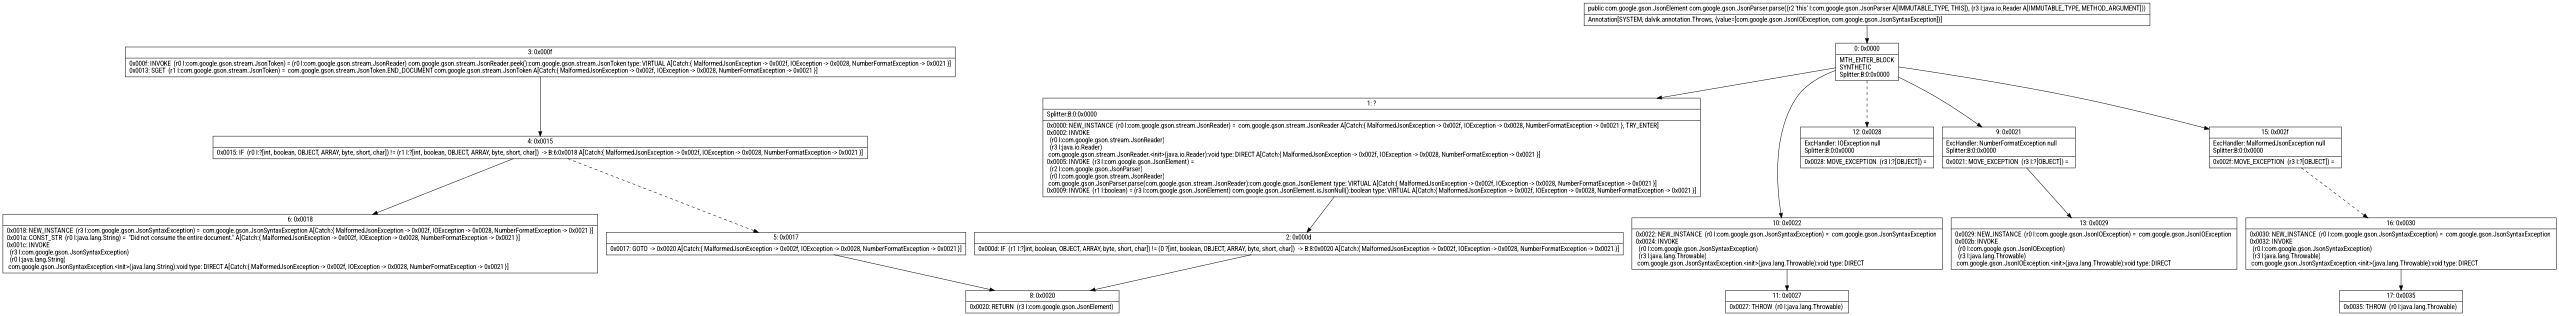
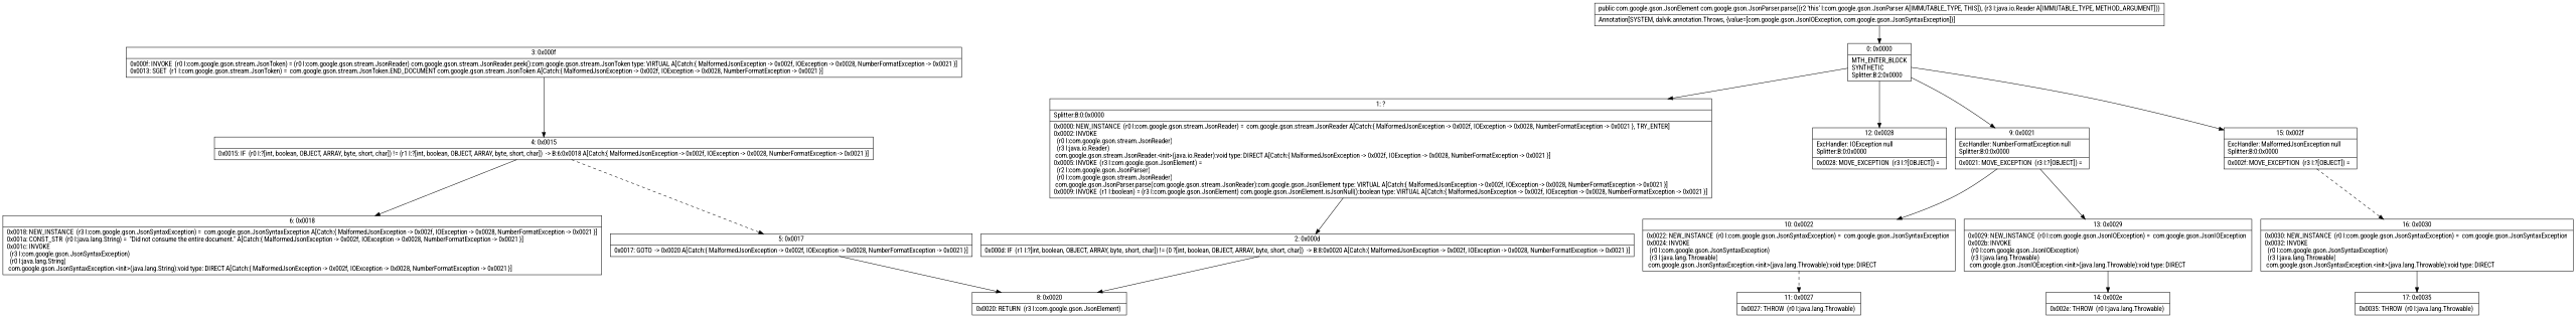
  digraph {
    fontname="Roboto Condensed"
    node [fontname="Roboto Condensed" shape=record]
    edge [fontname="Roboto Condensed"]
-   n1 [label="{0\:\ 0x0000|MTH_ENTER_BLOCK\lSYNTHETIC\lSplitter:B:0:0x0000\l}"]
+   n1 [label="{0\:\ 0x0000|MTH_ENTER_BLOCK\lSYNTHETIC\lSplitter:B:2:0x0000\l}"]
    n2 [label="{1\:\ ?|Splitter:B:0:0x0000\l|0x0000: NEW_INSTANCE  (r0 I:com.google.gson.stream.JsonReader) =  com.google.gson.stream.JsonReader A[Catch:\{ MalformedJsonException \-\> 0x002f, IOException \-\> 0x0028, NumberFormatException \-\> 0x0021 \}, TRY_ENTER]\l0x0002: INVOKE  \l  (r0 I:com.google.gson.stream.JsonReader)\l  (r3 I:java.io.Reader)\l com.google.gson.stream.JsonReader.\<init\>(java.io.Reader):void type: DIRECT A[Catch:\{ MalformedJsonException \-\> 0x002f, IOException \-\> 0x0028, NumberFormatException \-\> 0x0021 \}]\l0x0005: INVOKE  (r3 I:com.google.gson.JsonElement) = \l  (r2 I:com.google.gson.JsonParser)\l  (r0 I:com.google.gson.stream.JsonReader)\l com.google.gson.JsonParser.parse(com.google.gson.stream.JsonReader):com.google.gson.JsonElement type: VIRTUAL A[Catch:\{ MalformedJsonException \-\> 0x002f, IOException \-\> 0x0028, NumberFormatException \-\> 0x0021 \}]\l0x0009: INVOKE  (r1 I:boolean) = (r3 I:com.google.gson.JsonElement) com.google.gson.JsonElement.isJsonNull():boolean type: VIRTUAL A[Catch:\{ MalformedJsonException \-\> 0x002f, IOException \-\> 0x0028, NumberFormatException \-\> 0x0021 \}]\l}"]
    n3 [label="{9\:\ 0x0021|ExcHandler: NumberFormatException null\lSplitter:B:0:0x0000\l|0x0021: MOVE_EXCEPTION  (r3 I:?[OBJECT]) =  \l}"]
    n4 [label="{12\:\ 0x0028|ExcHandler: IOException null\lSplitter:B:0:0x0000\l|0x0028: MOVE_EXCEPTION  (r3 I:?[OBJECT]) =  \l}"]
    n5 [label="{15\:\ 0x002f|ExcHandler: MalformedJsonException null\lSplitter:B:0:0x0000\l|0x002f: MOVE_EXCEPTION  (r3 I:?[OBJECT]) =  \l}"]
    n6 [label="{2\:\ 0x000d|0x000d: IF  (r1 I:?[int, boolean, OBJECT, ARRAY, byte, short, char]) != (0 ?[int, boolean, OBJECT, ARRAY, byte, short, char])  \-\> B:8:0x0020 A[Catch:\{ MalformedJsonException \-\> 0x002f, IOException \-\> 0x0028, NumberFormatException \-\> 0x0021 \}]\l}"]
    n7 [label="{10\:\ 0x0022|0x0022: NEW_INSTANCE  (r0 I:com.google.gson.JsonSyntaxException) =  com.google.gson.JsonSyntaxException \l0x0024: INVOKE  \l  (r0 I:com.google.gson.JsonSyntaxException)\l  (r3 I:java.lang.Throwable)\l com.google.gson.JsonSyntaxException.\<init\>(java.lang.Throwable):void type: DIRECT \l}"]
    n8 [label="{13\:\ 0x0029|0x0029: NEW_INSTANCE  (r0 I:com.google.gson.JsonIOException) =  com.google.gson.JsonIOException \l0x002b: INVOKE  \l  (r0 I:com.google.gson.JsonIOException)\l  (r3 I:java.lang.Throwable)\l com.google.gson.JsonIOException.\<init\>(java.lang.Throwable):void type: DIRECT \l}"]
    n9 [label="{16\:\ 0x0030|0x0030: NEW_INSTANCE  (r0 I:com.google.gson.JsonSyntaxException) =  com.google.gson.JsonSyntaxException \l0x0032: INVOKE  \l  (r0 I:com.google.gson.JsonSyntaxException)\l  (r3 I:java.lang.Throwable)\l com.google.gson.JsonSyntaxException.\<init\>(java.lang.Throwable):void type: DIRECT \l}"]
    n10 [label="{8\:\ 0x0020|0x0020: RETURN  (r3 I:com.google.gson.JsonElement) \l}"]
    n11 [label="{3\:\ 0x000f|0x000f: INVOKE  (r0 I:com.google.gson.stream.JsonToken) = (r0 I:com.google.gson.stream.JsonReader) com.google.gson.stream.JsonReader.peek():com.google.gson.stream.JsonToken type: VIRTUAL A[Catch:\{ MalformedJsonException \-\> 0x002f, IOException \-\> 0x0028, NumberFormatException \-\> 0x0021 \}]\l0x0013: SGET  (r1 I:com.google.gson.stream.JsonToken) =  com.google.gson.stream.JsonToken.END_DOCUMENT com.google.gson.stream.JsonToken A[Catch:\{ MalformedJsonException \-\> 0x002f, IOException \-\> 0x0028, NumberFormatException \-\> 0x0021 \}]\l}"]
    n12 [label="{4\:\ 0x0015|0x0015: IF  (r0 I:?[int, boolean, OBJECT, ARRAY, byte, short, char]) != (r1 I:?[int, boolean, OBJECT, ARRAY, byte, short, char])  \-\> B:6:0x0018 A[Catch:\{ MalformedJsonException \-\> 0x002f, IOException \-\> 0x0028, NumberFormatException \-\> 0x0021 \}]\l}"]
    n13 [label="{5\:\ 0x0017|0x0017: GOTO  \-\> 0x0020 A[Catch:\{ MalformedJsonException \-\> 0x002f, IOException \-\> 0x0028, NumberFormatException \-\> 0x0021 \}]\l}"]
    n14 [label="{6\:\ 0x0018|0x0018: NEW_INSTANCE  (r3 I:com.google.gson.JsonSyntaxException) =  com.google.gson.JsonSyntaxException A[Catch:\{ MalformedJsonException \-\> 0x002f, IOException \-\> 0x0028, NumberFormatException \-\> 0x0021 \}]\l0x001a: CONST_STR  (r0 I:java.lang.String) =  \"Did not consume the entire document.\" A[Catch:\{ MalformedJsonException \-\> 0x002f, IOException \-\> 0x0028, NumberFormatException \-\> 0x0021 \}]\l0x001c: INVOKE  \l  (r3 I:com.google.gson.JsonSyntaxException)\l  (r0 I:java.lang.String)\l com.google.gson.JsonSyntaxException.\<init\>(java.lang.String):void type: DIRECT A[Catch:\{ MalformedJsonException \-\> 0x002f, IOException \-\> 0x0028, NumberFormatException \-\> 0x0021 \}]\l}"]
    n15 [label="{11\:\ 0x0027|0x0027: THROW  (r0 I:java.lang.Throwable) \l}"]
+   n16 [label="{14\:\ 0x002e|0x002e: THROW  (r0 I:java.lang.Throwable) \l}"]
    n17 [label="{17\:\ 0x0035|0x0035: THROW  (r0 I:java.lang.Throwable) \l}"]
    n18 [label="{public com.google.gson.JsonElement com.google.gson.JsonParser.parse((r2 'this' I:com.google.gson.JsonParser A[IMMUTABLE_TYPE, THIS]), (r3 I:java.io.Reader A[IMMUTABLE_TYPE, METHOD_ARGUMENT]))  | Annotation[SYSTEM, dalvik.annotation.Throws, \{value=[com.google.gson.JsonIOException, com.google.gson.JsonSyntaxException]\}]\l}"]
    n1 -> n2
    n1 -> n3
-   n1 -> n4 [style=dashed]
+   n1 -> n4
    n1 -> n5
    n2 -> n6
-   n1 -> n7
+   n3 -> n7
    n3 -> n8
    n5 -> n9 [style=dashed]
    n6 -> n10
-   n7 -> n15
+   n7 -> n15 [style=dashed]
+   n8 -> n16
    n9 -> n17
    n11 -> n12
    n12 -> n13 [style=dashed]
    n12 -> n14
    n13 -> n10
    n18 -> n1
  }
